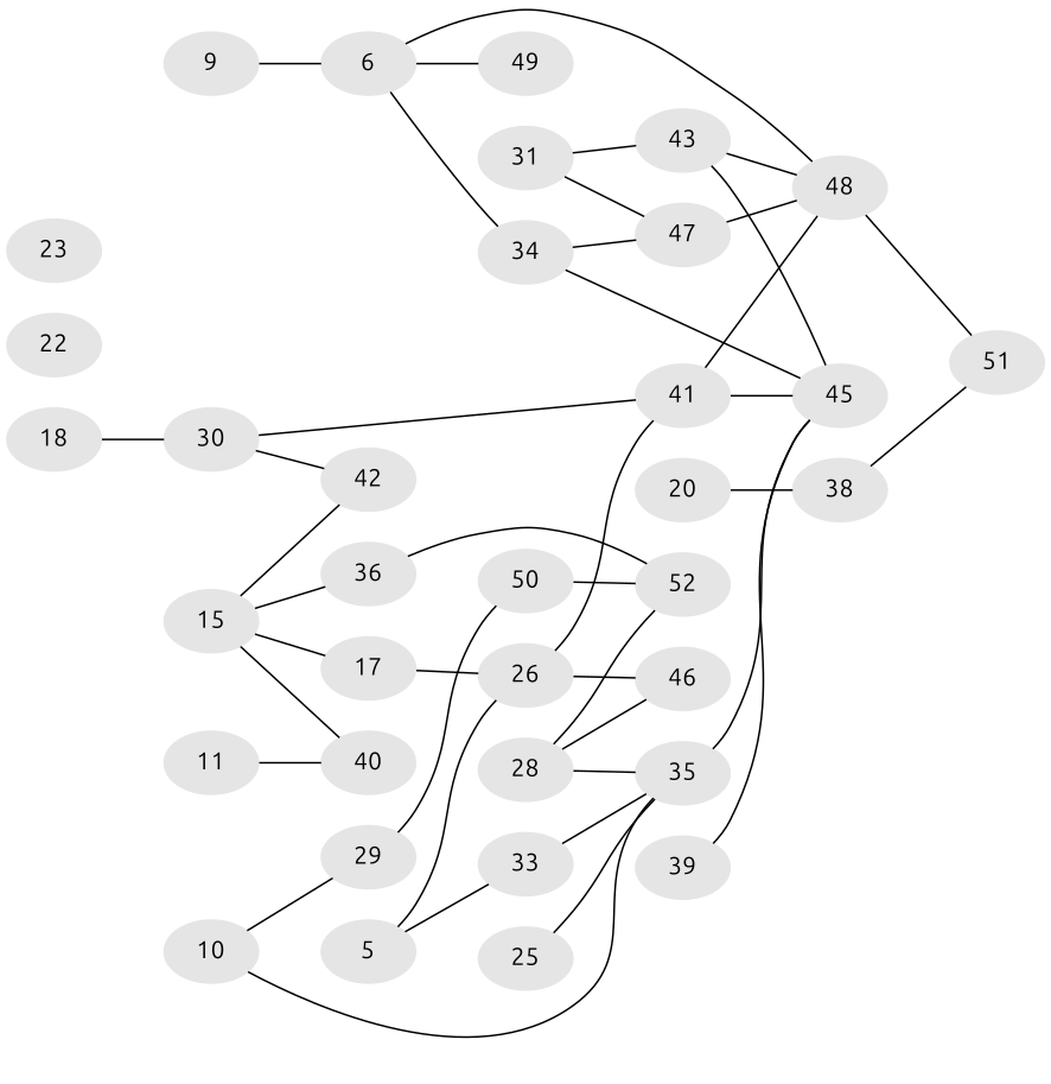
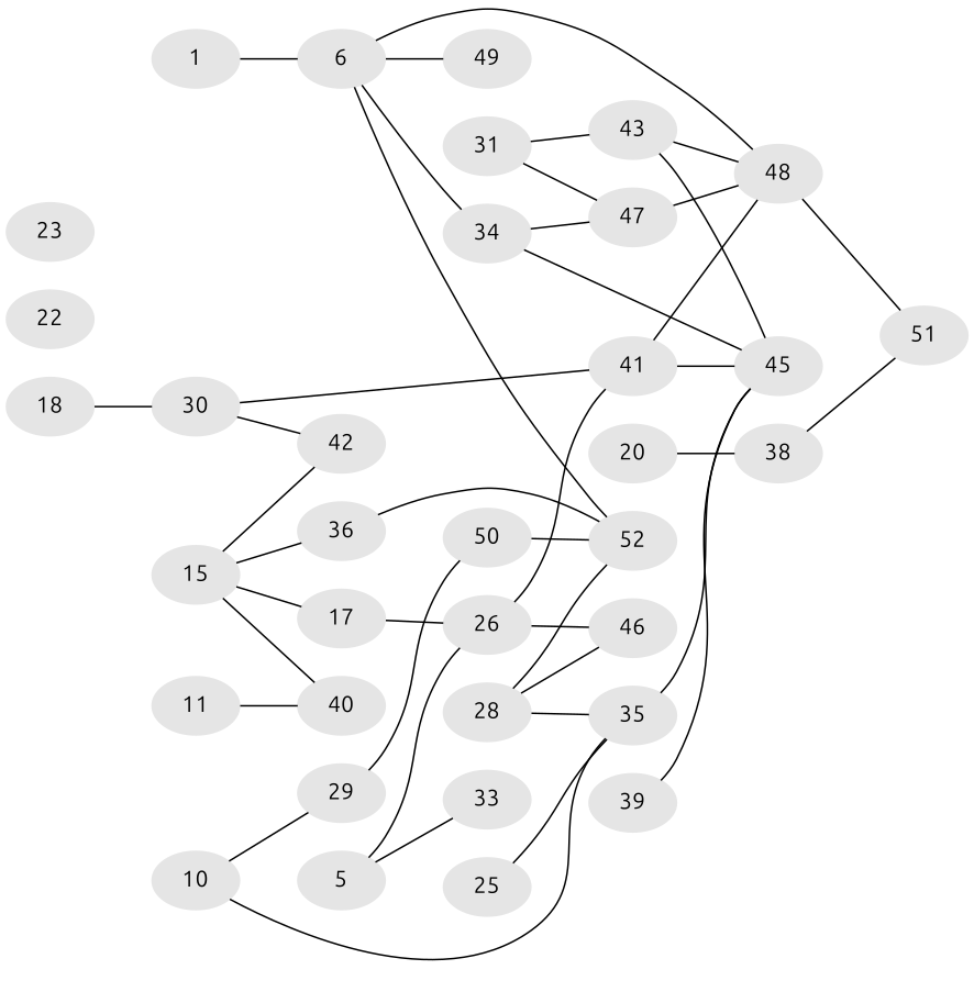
  graph {
    fontname=Ubuntu
    rankdir=LR
    node [color=gray90 fontname=Ubuntu style=filled]
    edge [fontname=Ubuntu]
    6 [super="+2"]
    34
    48 [super="+3+32"]
    49
    52 [super="+19"]
-   1 [label=9]
+   1
    n7 [label=26 super="+4"]
    41 [super="+8+13"]
    46
    5
    33
    35 [super="+12+24+7"]
    47 [super="+14"]
    45 [super="+44"]
    51
    10
    29
    50
    11
    40
    15
    17
    36
    42
    18
    30
    20
    38
    22
    23
    25
    28 [super="+9"]
    43 [super="+27+37"]
    31
    39
    6 -- 34
    6 -- 48 [weight=2]
    6 -- 49
+   6 -- 52
    34 -- 47
    34 -- 45
    48 -- 51
    1 -- 6
    n7 -- 41
    n7 -- 46
    41 -- 48
    41 -- 45
    5 -- n7
    5 -- 33
-   33 -- 35
    35 -- 45 [weight=3]
    47 -- 48
    10 -- 35
    10 -- 29
    29 -- 50
    50 -- 52
    11 -- 40
    15 -- 40
    15 -- 17
    15 -- 36
    15 -- 42
    17 -- n7
    36 -- 52
    18 -- 30
    30 -- 41
    30 -- 42
    20 -- 38
    38 -- 51
    25 -- 35
    28 -- 52 [weight=2]
    28 -- 46
    28 -- 35 [weight=2]
    43 -- 48
    43 -- 45 [weight=3]
    31 -- 47
    31 -- 43
    39 -- 45
  }
